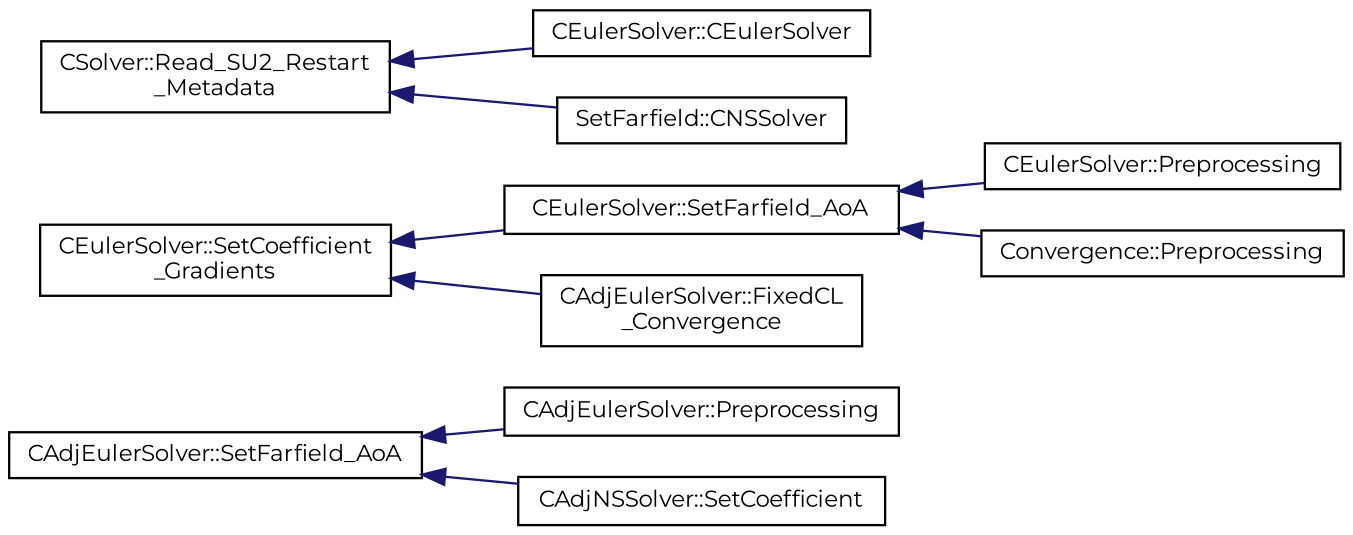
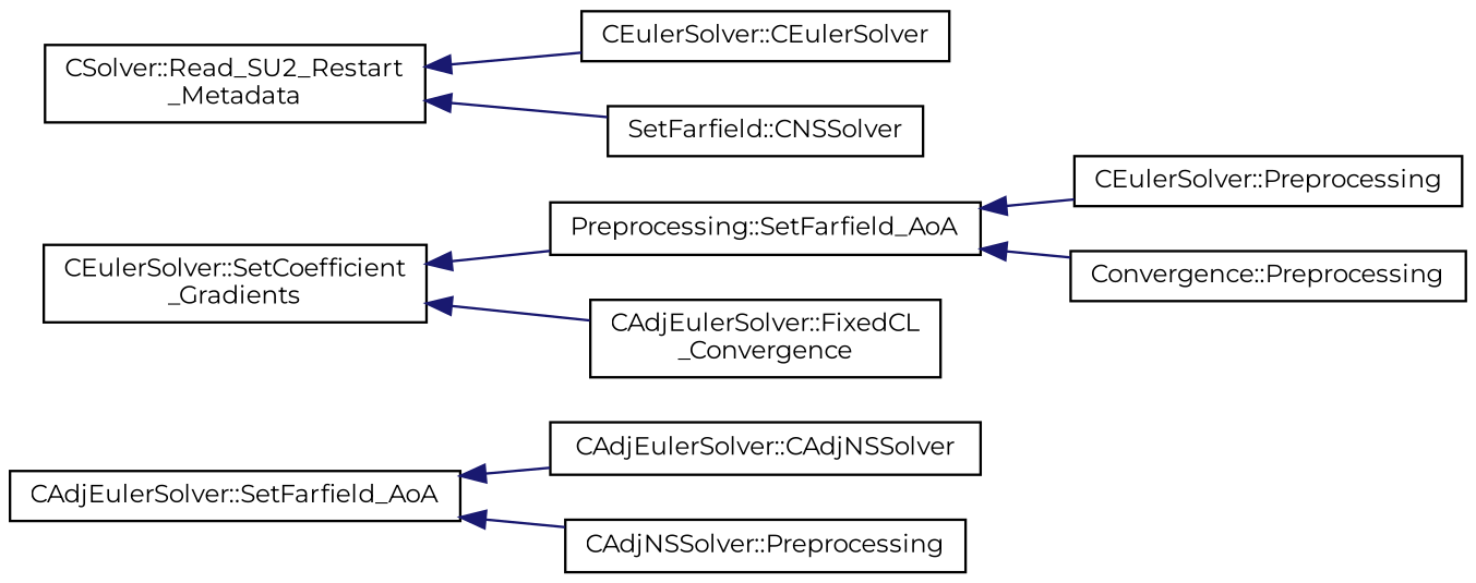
  digraph {
    fontname=Montserrat
    rankdir=LR
    node [color=black fillcolor=white fontname=Montserrat fontsize=10 shape=record style=filled]
    edge [color=midnightblue dir=back fontname=Montserrat fontsize=10 labelfontname=Helvetica labelfontsize=10 style=solid]
    n1 [height=0.2 label="CAdjEulerSolver::SetFarfield_AoA" width=0.4]
-   n2 [height=0.2 label="CAdjEulerSolver::Preprocessing" width=0.4]
-   n3 [height=0.2 label="CAdjNSSolver::SetCoefficient" width=0.4]
+   n2 [height=0.2 label="CAdjEulerSolver::CAdjNSSolver" width=0.4]
+   n3 [height=0.2 label="CAdjNSSolver::Preprocessing" width=0.4]
    n4 [height=0.2 label="CEulerSolver::SetCoefficient\l_Gradients" width=0.4]
-   n5 [height=0.2 label="CEulerSolver::SetFarfield_AoA" width=0.4]
+   n5 [height=0.2 label="Preprocessing::SetFarfield_AoA" width=0.4]
    n6 [height=0.2 label="CAdjEulerSolver::FixedCL\l_Convergence" width=0.4]
    n7 [height=0.2 label="CSolver::Read_SU2_Restart\l_Metadata" width=0.4]
    n8 [height=0.2 label="CEulerSolver::CEulerSolver" width=0.4]
    n9 [height=0.2 label="SetFarfield::CNSSolver" width=0.4]
    n10 [height=0.2 label="CEulerSolver::Preprocessing" width=0.4]
    n11 [height=0.2 label="Convergence::Preprocessing" width=0.4]
    n1 -> n2
    n1 -> n3
    n4 -> n5
    n4 -> n6
    n5 -> n10
    n5 -> n11
    n7 -> n8
    n7 -> n9
  }
